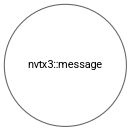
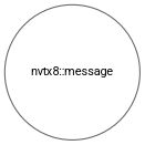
  digraph {
    rankdir=LR
    fontname=Roboto
-   n1 [color=grey40 fillcolor=white fontname=Roboto fontsize=10 height=0.2 label="nvtx3::message" shape=circle style=filled width=0.4]
+   n1 [color=grey40 fillcolor=white fontname=Roboto fontsize=10 height=0.2 label="nvtx8::message" shape=circle style=filled width=0.4]
  }
